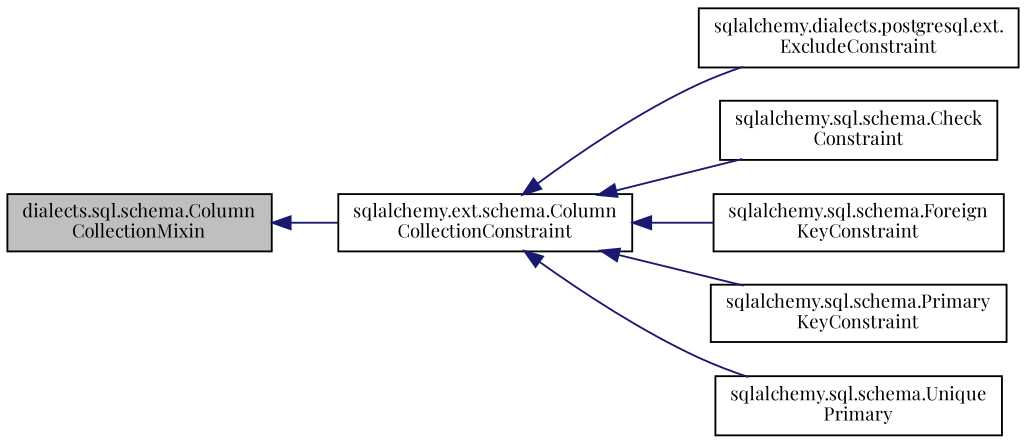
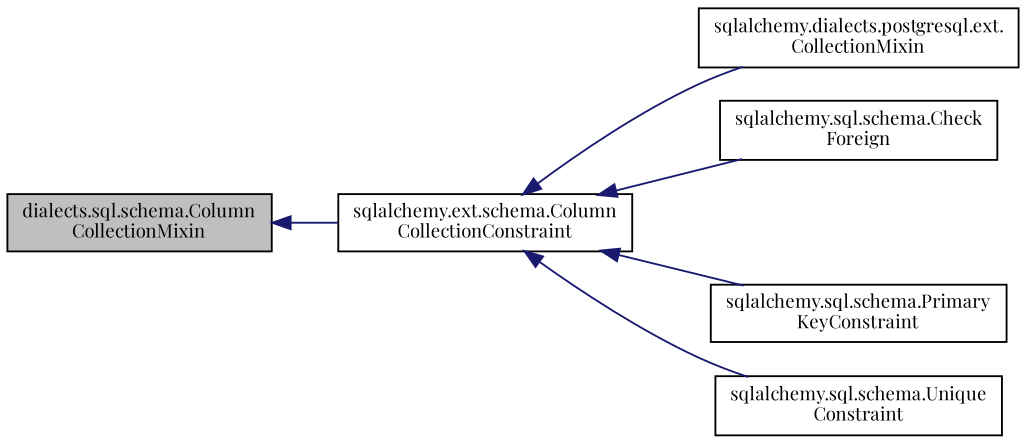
  digraph {
    fontname="Playfair Display"
    rankdir=LR
    node [color=black fillcolor=white fontname="Playfair Display" fontsize=10 shape=record style=filled]
    edge [color=midnightblue dir=back fontname="Playfair Display" fontsize=10 labelfontname=Helvetica labelfontsize=10 style=solid]
    n1 [fillcolor=grey75 fontcolor=black height=0.2 label="dialects.sql.schema.Column\lCollectionMixin" width=0.4]
    n2 [height=0.2 label="sqlalchemy.ext.schema.Column\lCollectionConstraint" width=0.4]
-   n3 [height=0.2 label="sqlalchemy.dialects.postgresql.ext.\lExcludeConstraint" width=0.4]
-   n4 [height=0.2 label="sqlalchemy.sql.schema.Check\lConstraint" width=0.4]
-   n5 [height=0.2 label="sqlalchemy.sql.schema.Foreign\lKeyConstraint" width=0.4]
+   n3 [height=0.2 label="sqlalchemy.dialects.postgresql.ext.\lCollectionMixin" width=0.4]
+   n4 [height=0.2 label="sqlalchemy.sql.schema.Check\lForeign" width=0.4]
    n6 [height=0.2 label="sqlalchemy.sql.schema.Primary\lKeyConstraint" width=0.4]
-   n7 [height=0.2 label="sqlalchemy.sql.schema.Unique\lPrimary" width=0.4]
+   n7 [height=0.2 label="sqlalchemy.sql.schema.Unique\lConstraint" width=0.4]
    n1 -> n2
    n2 -> n3
    n2 -> n4
-   n2 -> n5
    n2 -> n6
    n2 -> n7
  }
